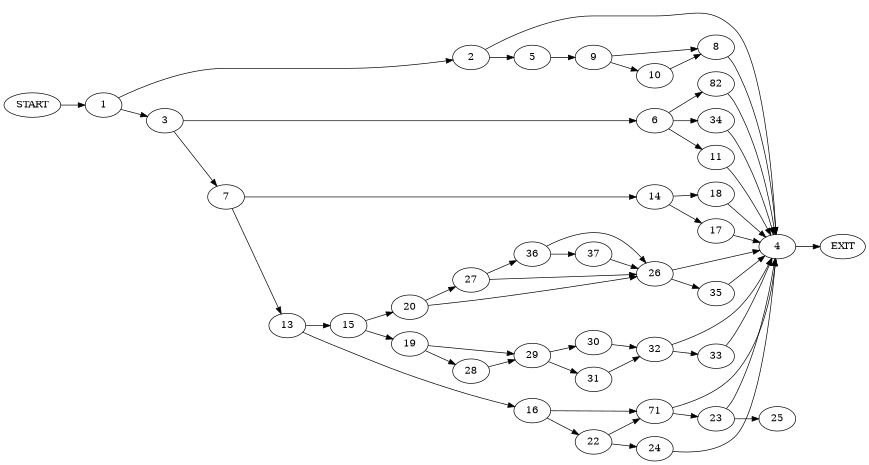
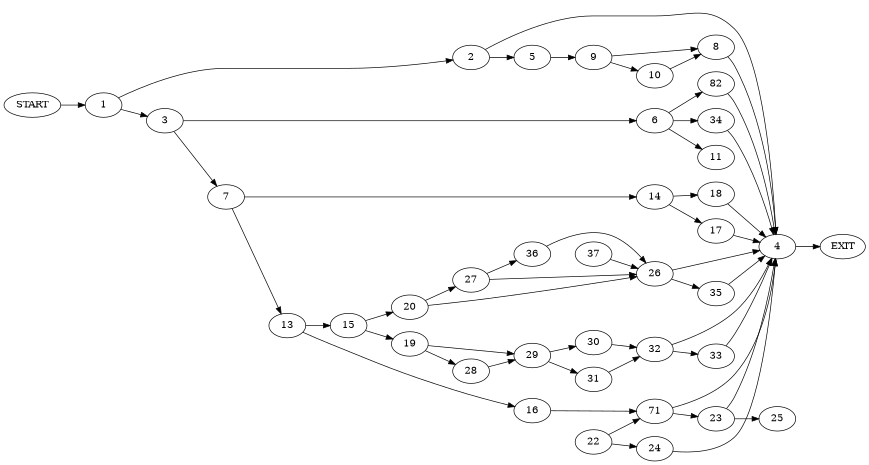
  digraph {
    rankdir=LR
    n1 [label=START]
    1
    2
    3
    n5 [label=EXIT]
    4
    5
    6
    7
    9
    11
    n12 [label=82]
    34
    13
    14
    8
    10
    15
    16
    17
    18
    19
    20
    n24 [label=71]
    22
    28
    29
    26
    27
    23
    24
    30
    31
    35
    36
    25
    37
    32
    33
    n1 -> 1
    1 -> 2
    1 -> 3
    2 -> 4
    2 -> 5
    3 -> 6
    3 -> 7
    4 -> n5
    5 -> 9
    6 -> 11
    6 -> n12
    6 -> 34
    7 -> 13
    7 -> 14
    9 -> 8
    9 -> 10
-   11 -> 4
    n12 -> 4
    34 -> 4
    13 -> 15
    13 -> 16
    14 -> 17
    14 -> 18
    8 -> 4
    10 -> 8
    15 -> 19
    15 -> 20
    16 -> n24
-   16 -> 22
    17 -> 4
    18 -> 4
    19 -> 28
    19 -> 29
    20 -> 26
    20 -> 27
    n24 -> 4
    n24 -> 23
    22 -> n24
    22 -> 24
    28 -> 29
    29 -> 30
    29 -> 31
    26 -> 4
    26 -> 35
    27 -> 26
    27 -> 36
    23 -> 4
    23 -> 25
    24 -> 4
    30 -> 32
    31 -> 32
    35 -> 4
    36 -> 26
-   36 -> 37
    37 -> 26
    32 -> 4
    32 -> 33
    33 -> 4
  }
